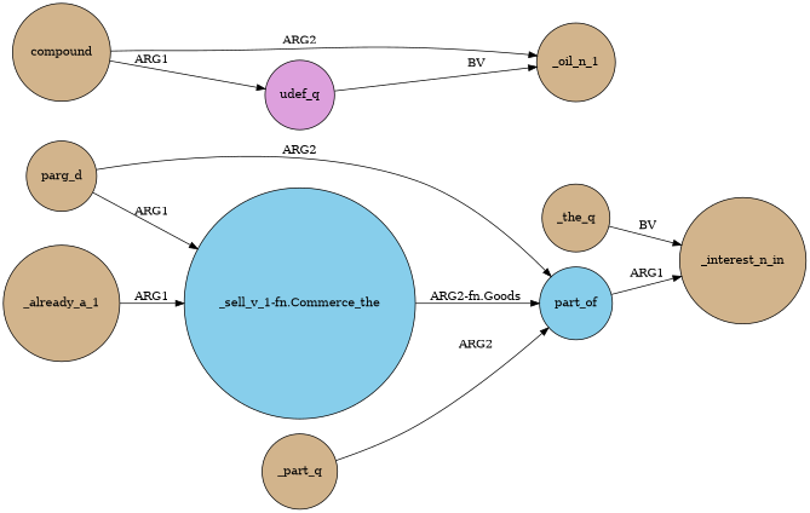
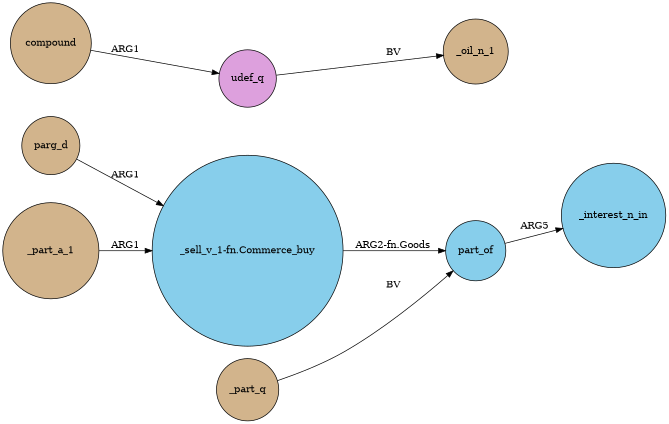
  digraph {
    rankdir=LR
    node [fillcolor=tan shape=circle style=filled]
-   "_sell_v_1-fn.Commerce_buy" [fillcolor=skyblue label="_sell_v_1-fn.Commerce_the"]
+   "_sell_v_1-fn.Commerce_buy" [fillcolor=skyblue]
    part_of [fillcolor=skyblue]
-   _interest_n_in
+   _interest_n_in [fillcolor=skyblue]
    parg_d
-   _the_q
    compound
    _oil_n_1
    udef_q [fillcolor=plum]
    n9 [label=_part_q]
-   _already_a_1
+   _already_a_1 [label=_part_a_1]
    "_sell_v_1-fn.Commerce_buy" -> part_of [label="ARG2-fn.Goods"]
-   part_of -> _interest_n_in [label=ARG1]
+   part_of -> _interest_n_in [label=ARG5]
    parg_d -> "_sell_v_1-fn.Commerce_buy" [label=ARG1]
-   parg_d -> part_of [label=ARG2]
-   _the_q -> _interest_n_in [label=BV]
-   compound -> _oil_n_1 [label=ARG2]
    compound -> udef_q [label=ARG1]
    udef_q -> _oil_n_1 [label=BV]
-   n9 -> part_of [label=ARG2]
+   n9 -> part_of [label=BV]
    _already_a_1 -> "_sell_v_1-fn.Commerce_buy" [label=ARG1]
  }
